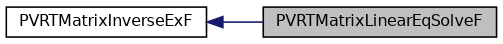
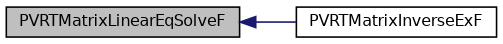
  digraph {
    rankdir=LR
    node [color=black fontname=Helvetica fontsize=10 shape=record style=filled]
    n1 [fillcolor=grey75 fontcolor=black height=0.2 label=PVRTMatrixLinearEqSolveF width=0.4]
    n2 [fillcolor=white height=0.2 label=PVRTMatrixInverseExF width=0.4]
-   n2 -> n1 [color=midnightblue dir=back fontname=Helvetica fontsize=10 labelfontname=Helvetica labelfontsize=10 style=solid]
+   n1 -> n2 [color=midnightblue dir=back fontname=Helvetica fontsize=10 labelfontname=Helvetica labelfontsize=10 style=solid]
  }
